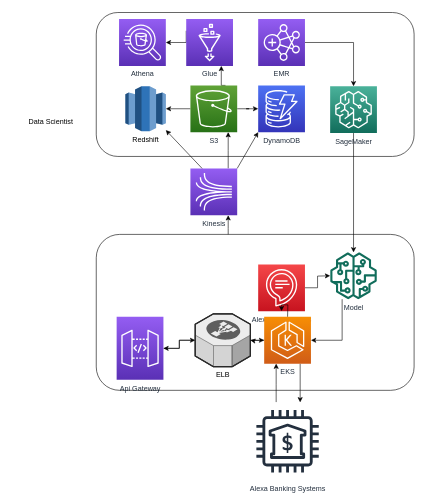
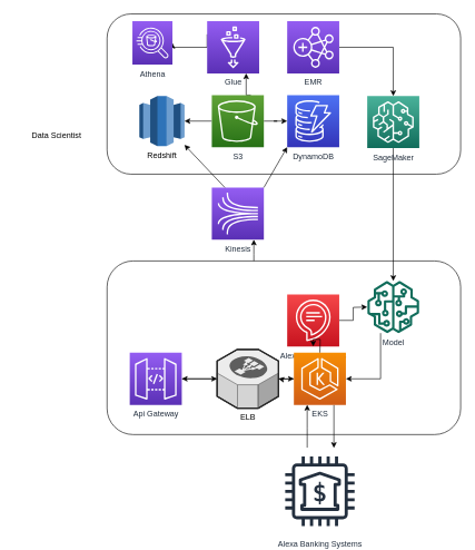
  <mxCell id="0" />
  <mxCell id="1" parent="0" />
  <mxCell id="2" value="" style="rounded=1;whiteSpace=wrap;html=1;" vertex="1" parent="1"><mxGeometry x="160" y="20" width="530" height="240" as="geometry" /></mxCell>
  <mxCell id="3" value="" style="rounded=1;whiteSpace=wrap;html=1;" vertex="1" parent="1"><mxGeometry x="160" y="390" width="530" height="260" as="geometry" /></mxCell>
  <mxCell id="4" style="edgeStyle=orthogonalEdgeStyle;rounded=0;orthogonalLoop=1;jettySize=auto;html=1;" edge="1" parent="1" source="5"><mxGeometry relative="1" as="geometry"><mxPoint x="550" y="459" as="targetPoint" /></mxGeometry></mxCell>
  <mxCell id="5" value="Alexa for Business" style="points=[[0,0,0],[0.25,0,0],[0.5,0,0],[0.75,0,0],[1,0,0],[0,1,0],[0.25,1,0],[0.5,1,0],[0.75,1,0],[1,1,0],[0,0.25,0],[0,0.5,0],[0,0.75,0],[1,0.25,0],[1,0.5,0],[1,0.75,0]];outlineConnect=0;fontColor=#232F3E;gradientColor=#F54749;gradientDirection=north;fillColor=#C7131F;strokeColor=#ffffff;dashed=0;verticalLabelPosition=bottom;verticalAlign=top;align=center;html=1;fontSize=12;fontStyle=0;aspect=fixed;shape=mxgraph.aws4.resourceIcon;resIcon=mxgraph.aws4.alexa_for_business;" vertex="1" parent="1"><mxGeometry x="430" y="440" width="78" height="78" as="geometry" /></mxCell>
  <mxCell id="6" value="" style="edgeStyle=orthogonalEdgeStyle;rounded=0;orthogonalLoop=1;jettySize=auto;html=1;" edge="1" parent="1" source="7" target="13"><mxGeometry relative="1" as="geometry" /></mxCell>
- <mxCell id="7" value="Api Gateway" style="points=[[0,0,0],[0.25,0,0],[0.5,0,0],[0.75,0,0],[1,0,0],[0,1,0],[0.25,1,0],[0.5,1,0],[0.75,1,0],[1,1,0],[0,0.25,0],[0,0.5,0],[0,0.75,0],[1,0.25,0],[1,0.5,0],[1,0.75,0]];outlineConnect=0;fontColor=#232F3E;gradientColor=#945DF2;gradientDirection=north;fillColor=#5A30B5;strokeColor=#ffffff;dashed=0;verticalLabelPosition=bottom;verticalAlign=top;align=center;html=1;fontSize=12;fontStyle=0;aspect=fixed;shape=mxgraph.aws4.resourceIcon;resIcon=mxgraph.aws4.api_gateway;" vertex="1" parent="1"><mxGeometry x="194" y="527.5" width="78" height="105" as="geometry" /></mxCell>
+ <mxCell id="7" value="Api Gateway" style="points=[[0,0,0],[0.25,0,0],[0.5,0,0],[0.75,0,0],[1,0,0],[0,1,0],[0.25,1,0],[0.5,1,0],[0.75,1,0],[1,1,0],[0,0.25,0],[0,0.5,0],[0,0.75,0],[1,0.25,0],[1,0.5,0],[1,0.75,0]];outlineConnect=0;fontColor=#232F3E;gradientColor=#945DF2;gradientDirection=north;fillColor=#5A30B5;strokeColor=#ffffff;dashed=0;verticalLabelPosition=bottom;verticalAlign=top;align=center;html=1;fontSize=12;fontStyle=0;aspect=fixed;shape=mxgraph.aws4.resourceIcon;resIcon=mxgraph.aws4.api_gateway;" vertex="1" parent="1"><mxGeometry x="194" y="527.5" width="78" height="78" as="geometry" /></mxCell>
  <mxCell id="8" value="" style="edgeStyle=orthogonalEdgeStyle;rounded=0;orthogonalLoop=1;jettySize=auto;html=1;" edge="1" parent="1" source="9"><mxGeometry relative="1" as="geometry"><mxPoint x="460" y="605.5" as="targetPoint" /><Array as="points"><mxPoint x="460" y="640" /><mxPoint x="460" y="640" /></Array></mxGeometry></mxCell>
  <mxCell id="9" value="Alexa Banking Systems" style="outlineConnect=0;fontColor=#232F3E;gradientColor=none;strokeColor=#232F3E;fillColor=#ffffff;dashed=0;verticalLabelPosition=bottom;verticalAlign=top;align=center;html=1;fontSize=12;fontStyle=0;aspect=fixed;shape=mxgraph.aws4.resourceIcon;resIcon=mxgraph.aws4.bank;" vertex="1" parent="1"><mxGeometry x="414" y="670" width="130" height="130" as="geometry" /></mxCell>
  <mxCell id="10" style="edgeStyle=orthogonalEdgeStyle;rounded=0;orthogonalLoop=1;jettySize=auto;html=1;exitX=0.5;exitY=1;exitDx=0;exitDy=0;" edge="1" parent="1"><mxGeometry relative="1" as="geometry"><mxPoint x="487" y="669" as="sourcePoint" /><mxPoint x="487" y="669" as="targetPoint" /></mxGeometry></mxCell>
  <mxCell id="11" value="" style="edgeStyle=orthogonalEdgeStyle;rounded=0;orthogonalLoop=1;jettySize=auto;html=1;" edge="1" parent="1" target="5"><mxGeometry relative="1" as="geometry"><mxPoint x="479" y="527.5" as="sourcePoint" /></mxGeometry></mxCell>
  <mxCell id="12" value="" style="edgeStyle=orthogonalEdgeStyle;rounded=0;orthogonalLoop=1;jettySize=auto;html=1;" edge="1" parent="1" source="13" target="7"><mxGeometry relative="1" as="geometry" /></mxCell>
  <mxCell id="13" value="ELB" style="verticalLabelPosition=bottom;html=1;verticalAlign=top;strokeWidth=1;align=center;outlineConnect=0;dashed=0;outlineConnect=0;shape=mxgraph.aws3d.elasticLoadBalancing;fillColor=#ECECEC;strokeColor=#5E5E5E;aspect=fixed;" vertex="1" parent="1"><mxGeometry x="325" y="522.41" width="92" height="88.17" as="geometry" /></mxCell>
  <mxCell id="14" value="" style="edgeStyle=orthogonalEdgeStyle;rounded=0;orthogonalLoop=1;jettySize=auto;html=1;" edge="1" parent="1" target="9"><mxGeometry relative="1" as="geometry"><mxPoint x="500" y="605.5" as="sourcePoint" /><Array as="points"><mxPoint x="500" y="650" /><mxPoint x="500" y="650" /></Array></mxGeometry></mxCell>
  <mxCell id="15" value="" style="edgeStyle=orthogonalEdgeStyle;rounded=0;orthogonalLoop=1;jettySize=auto;html=1;" edge="1" parent="1" target="13"><mxGeometry relative="1" as="geometry"><mxPoint x="440" y="566.5" as="sourcePoint" /></mxGeometry></mxCell>
  <mxCell id="16" value="" style="edgeStyle=orthogonalEdgeStyle;rounded=0;orthogonalLoop=1;jettySize=auto;html=1;" edge="1" parent="1" source="13"><mxGeometry relative="1" as="geometry"><mxPoint x="402" y="566.495" as="sourcePoint" /><mxPoint x="440" y="566.5" as="targetPoint" /></mxGeometry></mxCell>
  <mxCell id="17" value="" style="edgeStyle=orthogonalEdgeStyle;rounded=0;orthogonalLoop=1;jettySize=auto;html=1;" edge="1" parent="1" source="20" target="33"><mxGeometry relative="1" as="geometry" /></mxCell>
  <mxCell id="18" value="" style="edgeStyle=orthogonalEdgeStyle;rounded=0;orthogonalLoop=1;jettySize=auto;html=1;" edge="1" parent="1" source="20" target="25"><mxGeometry relative="1" as="geometry" /></mxCell>
  <mxCell id="19" style="edgeStyle=orthogonalEdgeStyle;rounded=0;orthogonalLoop=1;jettySize=auto;html=1;exitX=0.75;exitY=0;exitDx=0;exitDy=0;exitPerimeter=0;entryX=0.75;entryY=1;entryDx=0;entryDy=0;entryPerimeter=0;" edge="1" parent="1" source="20" target="22"><mxGeometry relative="1" as="geometry" /></mxCell>
  <mxCell id="20" value="S3" style="points=[[0,0,0],[0.25,0,0],[0.5,0,0],[0.75,0,0],[1,0,0],[0,1,0],[0.25,1,0],[0.5,1,0],[0.75,1,0],[1,1,0],[0,0.25,0],[0,0.5,0],[0,0.75,0],[1,0.25,0],[1,0.5,0],[1,0.75,0]];outlineConnect=0;fontColor=#232F3E;gradientColor=#60A337;gradientDirection=north;fillColor=#277116;strokeColor=#ffffff;dashed=0;verticalLabelPosition=bottom;verticalAlign=top;align=center;html=1;fontSize=12;fontStyle=0;aspect=fixed;shape=mxgraph.aws4.resourceIcon;resIcon=mxgraph.aws4.s3;" vertex="1" parent="1"><mxGeometry x="317" y="141.5" width="78" height="78" as="geometry" /></mxCell>
  <mxCell id="21" style="edgeStyle=orthogonalEdgeStyle;rounded=0;orthogonalLoop=1;jettySize=auto;html=1;exitX=0;exitY=0.25;exitDx=0;exitDy=0;exitPerimeter=0;entryX=1;entryY=0.5;entryDx=0;entryDy=0;entryPerimeter=0;" edge="1" parent="1" source="22" target="26"><mxGeometry relative="1" as="geometry"><Array as="points"><mxPoint x="310" y="70" /></Array></mxGeometry></mxCell>
  <mxCell id="22" value="Glue" style="points=[[0,0,0],[0.25,0,0],[0.5,0,0],[0.75,0,0],[1,0,0],[0,1,0],[0.25,1,0],[0.5,1,0],[0.75,1,0],[1,1,0],[0,0.25,0],[0,0.5,0],[0,0.75,0],[1,0.25,0],[1,0.5,0],[1,0.75,0]];outlineConnect=0;fontColor=#232F3E;gradientColor=#945DF2;gradientDirection=north;fillColor=#5A30B5;strokeColor=#ffffff;dashed=0;verticalLabelPosition=bottom;verticalAlign=top;align=center;html=1;fontSize=12;fontStyle=0;aspect=fixed;shape=mxgraph.aws4.resourceIcon;resIcon=mxgraph.aws4.glue;" vertex="1" parent="1"><mxGeometry x="310" y="31" width="78" height="78" as="geometry" /></mxCell>
  <mxCell id="23" style="edgeStyle=orthogonalEdgeStyle;rounded=0;orthogonalLoop=1;jettySize=auto;html=1;exitX=1;exitY=0.5;exitDx=0;exitDy=0;exitPerimeter=0;entryX=0.5;entryY=0;entryDx=0;entryDy=0;entryPerimeter=0;" edge="1" parent="1" source="24" target="29"><mxGeometry relative="1" as="geometry" /></mxCell>
  <mxCell id="24" value="EMR" style="points=[[0,0,0],[0.25,0,0],[0.5,0,0],[0.75,0,0],[1,0,0],[0,1,0],[0.25,1,0],[0.5,1,0],[0.75,1,0],[1,1,0],[0,0.25,0],[0,0.5,0],[0,0.75,0],[1,0.25,0],[1,0.5,0],[1,0.75,0]];outlineConnect=0;fontColor=#232F3E;gradientColor=#945DF2;gradientDirection=north;fillColor=#5A30B5;strokeColor=#ffffff;dashed=0;verticalLabelPosition=bottom;verticalAlign=top;align=center;html=1;fontSize=12;fontStyle=0;aspect=fixed;shape=mxgraph.aws4.resourceIcon;resIcon=mxgraph.aws4.emr;" vertex="1" parent="1"><mxGeometry x="430" y="31" width="78" height="78" as="geometry" /></mxCell>
  <mxCell id="25" value="Redshift" style="outlineConnect=0;dashed=0;verticalLabelPosition=bottom;verticalAlign=top;align=center;html=1;shape=mxgraph.aws3.redshift;fillColor=#2E73B8;gradientColor=none;" vertex="1" parent="1"><mxGeometry x="208.5" y="143" width="67.5" height="75" as="geometry" /></mxCell>
- <mxCell id="26" value="Athena" style="points=[[0,0,0],[0.25,0,0],[0.5,0,0],[0.75,0,0],[1,0,0],[0,1,0],[0.25,1,0],[0.5,1,0],[0.75,1,0],[1,1,0],[0,0.25,0],[0,0.5,0],[0,0.75,0],[1,0.25,0],[1,0.5,0],[1,0.75,0]];outlineConnect=0;fontColor=#232F3E;gradientColor=#945DF2;gradientDirection=north;fillColor=#5A30B5;strokeColor=#ffffff;dashed=0;verticalLabelPosition=bottom;verticalAlign=top;align=center;html=1;fontSize=12;fontStyle=0;aspect=fixed;shape=mxgraph.aws4.resourceIcon;resIcon=mxgraph.aws4.athena;" vertex="1" parent="1"><mxGeometry x="198" y="31" width="78" height="78" as="geometry" /></mxCell>
+ <mxCell id="26" value="Athena" style="points=[[0,0,0],[0.25,0,0],[0.5,0,0],[0.75,0,0],[1,0,0],[0,1,0],[0.25,1,0],[0.5,1,0],[0.75,1,0],[1,1,0],[0,0.25,0],[0,0.5,0],[0,0.75,0],[1,0.25,0],[1,0.5,0],[1,0.75,0]];outlineConnect=0;fontColor=#232F3E;gradientColor=#945DF2;gradientDirection=north;fillColor=#5A30B5;strokeColor=#ffffff;dashed=0;verticalLabelPosition=bottom;verticalAlign=top;align=center;html=1;fontSize=12;fontStyle=0;aspect=fixed;shape=mxgraph.aws4.resourceIcon;resIcon=mxgraph.aws4.athena;" vertex="1" parent="1"><mxGeometry x="198" y="31" width="60" height="65" as="geometry" /></mxCell>
  <mxCell id="27" value="Data Scientist" style="shape=image;html=1;verticalAlign=top;verticalLabelPosition=bottom;labelBackgroundColor=#ffffff;imageAspect=0;aspect=fixed;image=https://cdn3.iconfinder.com/data/icons/business-and-education-1/512/237_professor_student_scientist_teacher_school-128.png" vertex="1" parent="1"><mxGeometry x="20" y="60" width="128" height="128" as="geometry" /></mxCell>
  <mxCell id="28" style="edgeStyle=orthogonalEdgeStyle;rounded=0;orthogonalLoop=1;jettySize=auto;html=1;exitX=0.5;exitY=1;exitDx=0;exitDy=0;exitPerimeter=0;" edge="1" parent="1" source="29" target="31"><mxGeometry relative="1" as="geometry" /></mxCell>
  <mxCell id="29" value="SageMaker" style="points=[[0,0,0],[0.25,0,0],[0.5,0,0],[0.75,0,0],[1,0,0],[0,1,0],[0.25,1,0],[0.5,1,0],[0.75,1,0],[1,1,0],[0,0.25,0],[0,0.5,0],[0,0.75,0],[1,0.25,0],[1,0.5,0],[1,0.75,0]];outlineConnect=0;fontColor=#232F3E;gradientColor=#4AB29A;gradientDirection=north;fillColor=#116D5B;strokeColor=#ffffff;dashed=0;verticalLabelPosition=bottom;verticalAlign=top;align=center;html=1;fontSize=12;fontStyle=0;aspect=fixed;shape=mxgraph.aws4.resourceIcon;resIcon=mxgraph.aws4.sagemaker;" vertex="1" parent="1"><mxGeometry x="550" y="143" width="78" height="78" as="geometry" /></mxCell>
  <mxCell id="30" style="edgeStyle=orthogonalEdgeStyle;rounded=0;orthogonalLoop=1;jettySize=auto;html=1;entryX=1;entryY=0.5;entryDx=0;entryDy=0;entryPerimeter=0;" edge="1" parent="1" source="31"><mxGeometry relative="1" as="geometry"><mxPoint x="518" y="566.5" as="targetPoint" /><Array as="points"><mxPoint x="570" y="567" /></Array></mxGeometry></mxCell>
  <mxCell id="31" value="Model" style="outlineConnect=0;fontColor=#232F3E;gradientColor=none;fillColor=#116D5B;strokeColor=none;dashed=0;verticalLabelPosition=bottom;verticalAlign=top;align=center;html=1;fontSize=12;fontStyle=0;aspect=fixed;pointerEvents=1;shape=mxgraph.aws4.sagemaker_model;" vertex="1" parent="1"><mxGeometry x="550" y="420" width="78" height="78" as="geometry" /></mxCell>
  <mxCell id="32" value="EKS" style="points=[[0,0,0],[0.25,0,0],[0.5,0,0],[0.75,0,0],[1,0,0],[0,1,0],[0.25,1,0],[0.5,1,0],[0.75,1,0],[1,1,0],[0,0.25,0],[0,0.5,0],[0,0.75,0],[1,0.25,0],[1,0.5,0],[1,0.75,0]];outlineConnect=0;fontColor=#232F3E;gradientColor=#F78E04;gradientDirection=north;fillColor=#D05C17;strokeColor=#ffffff;dashed=0;verticalLabelPosition=bottom;verticalAlign=top;align=center;html=1;fontSize=12;fontStyle=0;aspect=fixed;shape=mxgraph.aws4.resourceIcon;resIcon=mxgraph.aws4.eks;" vertex="1" parent="1"><mxGeometry x="440" y="527.49" width="78" height="78" as="geometry" /></mxCell>
  <mxCell id="33" value="DynamoDB" style="points=[[0,0,0],[0.25,0,0],[0.5,0,0],[0.75,0,0],[1,0,0],[0,1,0],[0.25,1,0],[0.5,1,0],[0.75,1,0],[1,1,0],[0,0.25,0],[0,0.5,0],[0,0.75,0],[1,0.25,0],[1,0.5,0],[1,0.75,0]];outlineConnect=0;fontColor=#232F3E;gradientColor=#4D72F3;gradientDirection=north;fillColor=#3334B9;strokeColor=#ffffff;dashed=0;verticalLabelPosition=bottom;verticalAlign=top;align=center;html=1;fontSize=12;fontStyle=0;aspect=fixed;shape=mxgraph.aws4.resourceIcon;resIcon=mxgraph.aws4.dynamodb;" vertex="1" parent="1"><mxGeometry x="430" y="141.5" width="78" height="78" as="geometry" /></mxCell>
  <mxCell id="34" value="" style="edgeStyle=orthogonalEdgeStyle;rounded=0;orthogonalLoop=1;jettySize=auto;html=1;" edge="1" parent="1" source="3" target="36"><mxGeometry relative="1" as="geometry"><Array as="points"><mxPoint x="380" y="380" /><mxPoint x="380" y="380" /></Array></mxGeometry></mxCell>
- <mxCell id="35" value="" style="edgeStyle=orthogonalEdgeStyle;rounded=0;orthogonalLoop=1;jettySize=auto;html=1;" edge="1" parent="1" source="36" target="20"><mxGeometry relative="1" as="geometry"><Array as="points"><mxPoint x="380" y="250" /><mxPoint x="380" y="250" /></Array></mxGeometry></mxCell>
  <mxCell id="36" value="Kinesis" style="points=[[0,0,0],[0.25,0,0],[0.5,0,0],[0.75,0,0],[1,0,0],[0,1,0],[0.25,1,0],[0.5,1,0],[0.75,1,0],[1,1,0],[0,0.25,0],[0,0.5,0],[0,0.75,0],[1,0.25,0],[1,0.5,0],[1,0.75,0]];outlineConnect=0;fontColor=#232F3E;gradientColor=#945DF2;gradientDirection=north;fillColor=#5A30B5;strokeColor=#ffffff;dashed=0;verticalLabelPosition=bottom;verticalAlign=top;align=center;html=1;fontSize=12;fontStyle=0;aspect=fixed;shape=mxgraph.aws4.resourceIcon;resIcon=mxgraph.aws4.kinesis;" vertex="1" parent="1"><mxGeometry x="317" y="280" width="78" height="78" as="geometry" /></mxCell>
  <mxCell id="37" value="" style="endArrow=classic;html=1;entryX=0;entryY=1;entryDx=0;entryDy=0;entryPerimeter=0;exitX=1;exitY=0;exitDx=0;exitDy=0;exitPerimeter=0;" edge="1" parent="1" source="36" target="33"><mxGeometry width="50" height="50" relative="1" as="geometry"><mxPoint x="370" y="360" as="sourcePoint" /><mxPoint x="420" y="310" as="targetPoint" /></mxGeometry></mxCell>
  <mxCell id="38" value="" style="endArrow=classic;html=1;exitX=0.25;exitY=0;exitDx=0;exitDy=0;exitPerimeter=0;" edge="1" parent="1" source="36" target="25"><mxGeometry width="50" height="50" relative="1" as="geometry"><mxPoint x="370" y="360" as="sourcePoint" /><mxPoint x="420" y="310" as="targetPoint" /></mxGeometry></mxCell>
